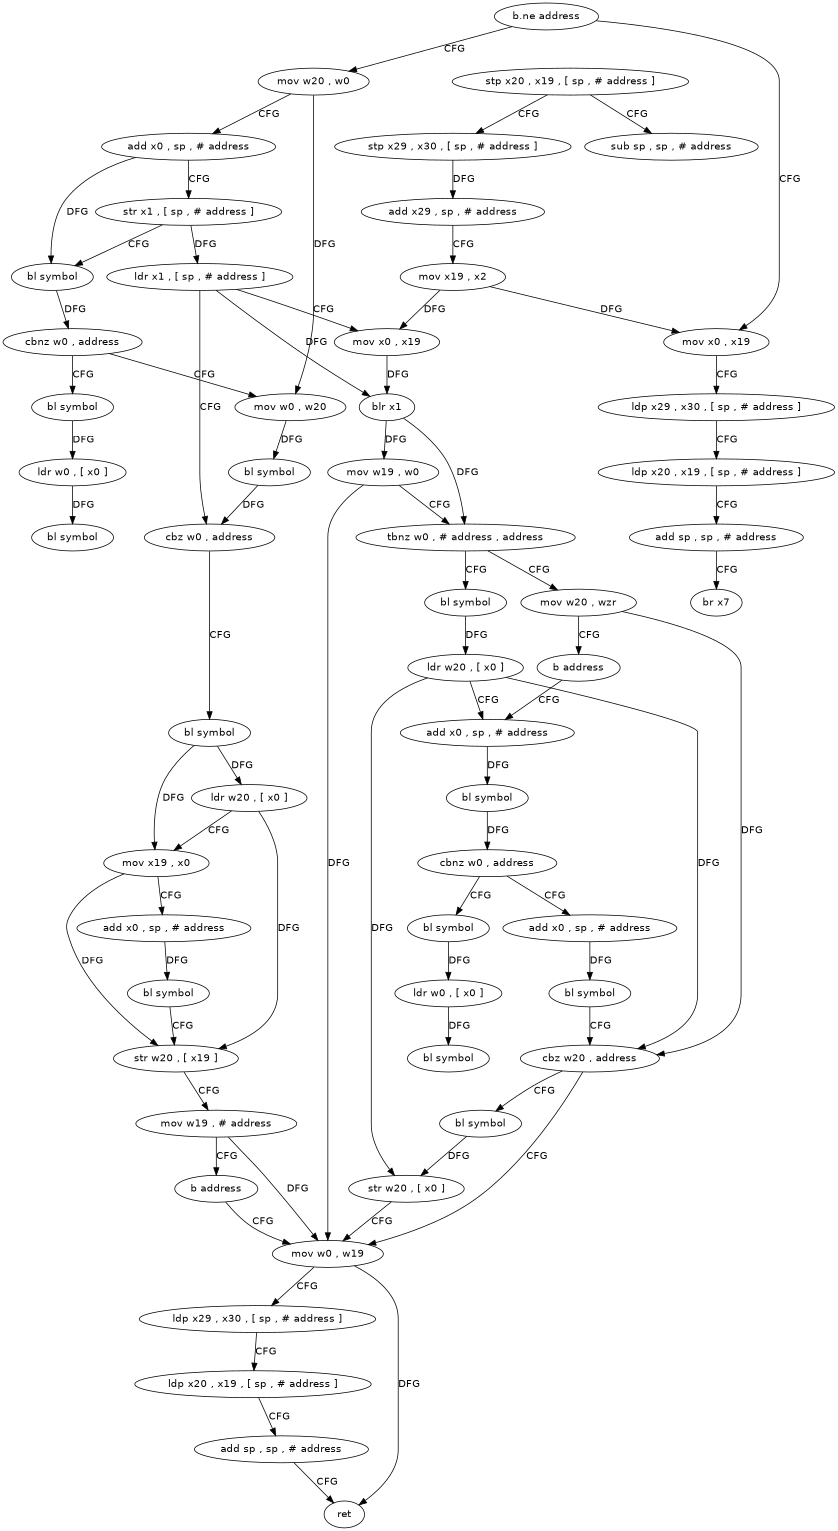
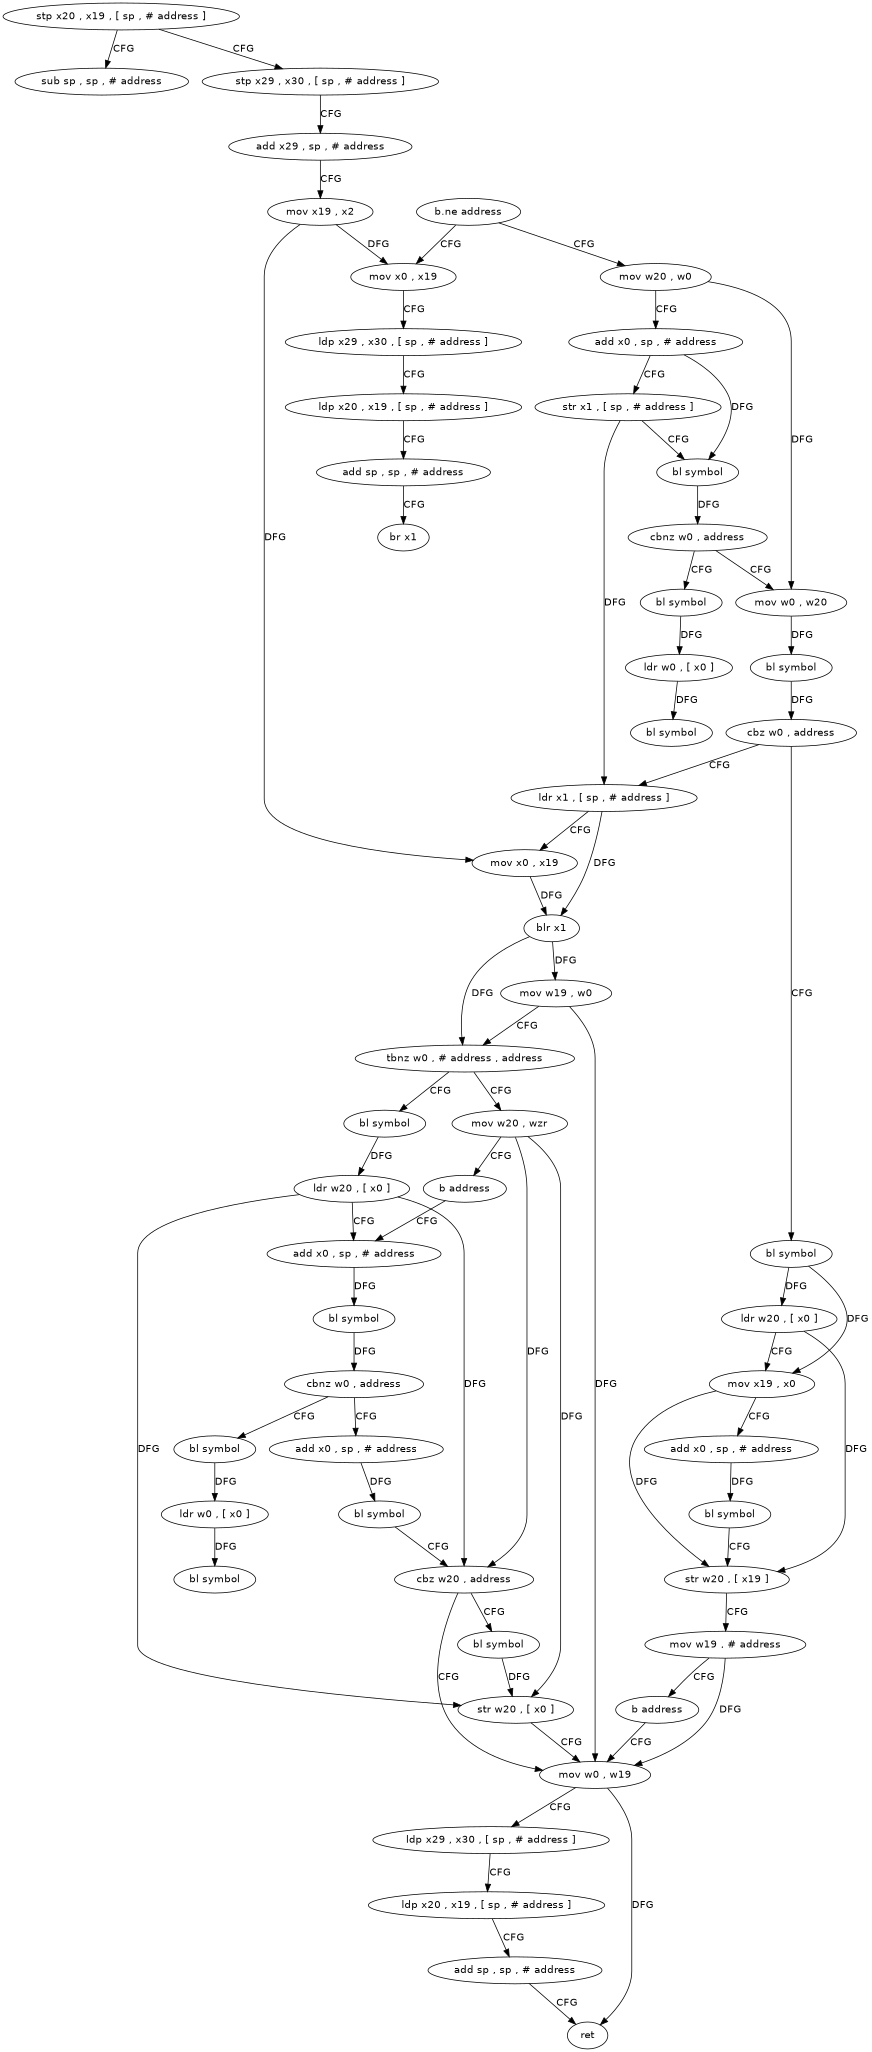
  digraph {
    fontname="DejaVu Sans"
    node [fontname="DejaVu Sans"]
    edge [fontname="DejaVu Sans"]
    n1 [label="sub sp , sp , # address"]
    n2 [label="stp x20 , x19 , [ sp , # address ]"]
    n3 [label="stp x29 , x30 , [ sp , # address ]"]
    n4 [label="add x29 , sp , # address"]
    n5 [label="mov x19 , x2"]
    n6 [label="mov x0 , x19"]
    n7 [label="mov x0 , x19"]
    n8 [label="ldp x29 , x30 , [ sp , # address ]"]
    n9 [label="blr x1"]
    n10 [label="b.ne address"]
    n11 [label="mov w20 , w0"]
    n12 [label="add x0 , sp , # address"]
    n13 [label="mov w0 , w20"]
    n14 [label="str x1 , [ sp , # address ]"]
    n15 [label="bl symbol"]
    n16 [label="bl symbol"]
    n17 [label="ldp x20 , x19 , [ sp , # address ]"]
    n18 [label="ldr x1 , [ sp , # address ]"]
    n19 [label="cbnz w0 , address"]
    n20 [label="bl symbol"]
    n21 [label="ldr w0 , [ x0 ]"]
    n22 [label="bl symbol"]
    n23 [label="cbz w0 , address"]
    n24 [label="add sp , sp , # address"]
-   n25 [label="br x7"]
+   n25 [label="br x1"]
    n26 [label="bl symbol"]
    n27 [label="ldr w20 , [ x0 ]"]
    n28 [label="mov x19 , x0"]
    n29 [label="mov w19 , w0"]
    n30 [label="tbnz w0 , # address , address"]
    n31 [label="str w20 , [ x19 ]"]
    n32 [label="add x0 , sp , # address"]
    n33 [label="mov w0 , w19"]
    n34 [label="bl symbol"]
    n35 [label="mov w20 , wzr"]
    n36 [label="ldp x29 , x30 , [ sp , # address ]"]
    n37 [label=ret]
    n38 [label="ldr w20 , [ x0 ]"]
    n39 [label="b address"]
    n40 [label="cbz w20 , address"]
    n41 [label="str w20 , [ x0 ]"]
    n42 [label="add x0 , sp , # address"]
    n43 [label="bl symbol"]
    n44 [label="mov w19 , # address"]
    n45 [label="bl symbol"]
    n46 [label="b address"]
    n47 [label="ldp x20 , x19 , [ sp , # address ]"]
    n48 [label="bl symbol"]
    n49 [label="cbnz w0 , address"]
    n50 [label="add sp , sp , # address"]
    n51 [label="bl symbol"]
    n52 [label="ldr w0 , [ x0 ]"]
    n53 [label="bl symbol"]
    n54 [label="add x0 , sp , # address"]
    n55 [label="bl symbol"]
    n2 -> n1 [label=CFG]
    n2 -> n3 [label=CFG]
-   n3 -> n4 [label=DFG]
+   n3 -> n4 [label=CFG]
    n4 -> n5 [label=CFG]
    n5 -> n6 [label=DFG]
    n5 -> n7 [label=DFG]
    n6 -> n8 [label=CFG]
    n7 -> n9 [label=DFG]
    n8 -> n17 [label=CFG]
    n9 -> n29 [label=DFG]
    n9 -> n30 [label=DFG]
    n10 -> n6 [label=CFG]
    n10 -> n11 [label=CFG]
    n11 -> n12 [label=CFG]
    n11 -> n13 [label=DFG]
    n12 -> n14 [label=CFG]
    n12 -> n15 [label=DFG]
    n13 -> n16 [label=DFG]
    n14 -> n15 [label=CFG]
    n14 -> n18 [label=DFG]
    n15 -> n19 [label=DFG]
    n16 -> n23 [label=DFG]
    n17 -> n24 [label=CFG]
    n18 -> n7 [label=CFG]
    n18 -> n9 [label=DFG]
    n19 -> n13 [label=CFG]
    n19 -> n20 [label=CFG]
    n20 -> n21 [label=DFG]
    n21 -> n22 [label=DFG]
-   n18 -> n23 [label=CFG]
+   n23 -> n18 [label=CFG]
    n23 -> n26 [label=CFG]
    n24 -> n25 [label=CFG]
    n26 -> n27 [label=DFG]
    n26 -> n28 [label=DFG]
    n27 -> n28 [label=CFG]
    n27 -> n31 [label=DFG]
    n28 -> n31 [label=DFG]
    n28 -> n32 [label=CFG]
    n29 -> n30 [label=CFG]
    n29 -> n33 [label=DFG]
    n30 -> n34 [label=CFG]
    n30 -> n35 [label=CFG]
    n31 -> n44 [label=CFG]
    n32 -> n45 [label=DFG]
    n33 -> n36 [label=CFG]
    n33 -> n37 [label=DFG]
    n34 -> n38 [label=DFG]
    n35 -> n39 [label=CFG]
    n35 -> n40 [label=DFG]
+   n35 -> n41 [label=DFG]
    n36 -> n47 [label=CFG]
    n38 -> n40 [label=DFG]
    n38 -> n41 [label=DFG]
    n38 -> n42 [label=CFG]
    n39 -> n42 [label=CFG]
    n40 -> n33 [label=CFG]
    n40 -> n43 [label=CFG]
    n41 -> n33 [label=CFG]
    n42 -> n48 [label=DFG]
    n43 -> n41 [label=DFG]
    n44 -> n33 [label=DFG]
    n44 -> n46 [label=CFG]
    n45 -> n31 [label=CFG]
    n46 -> n33 [label=CFG]
    n47 -> n50 [label=CFG]
    n48 -> n49 [label=DFG]
    n49 -> n51 [label=CFG]
    n49 -> n54 [label=CFG]
    n50 -> n37 [label=CFG]
    n51 -> n52 [label=DFG]
    n52 -> n53 [label=DFG]
    n54 -> n55 [label=DFG]
    n55 -> n40 [label=CFG]
  }
